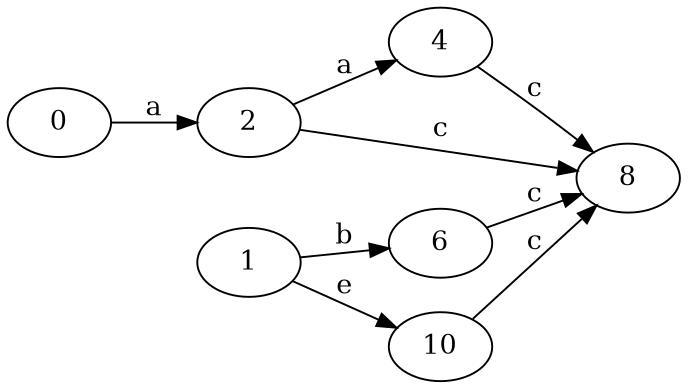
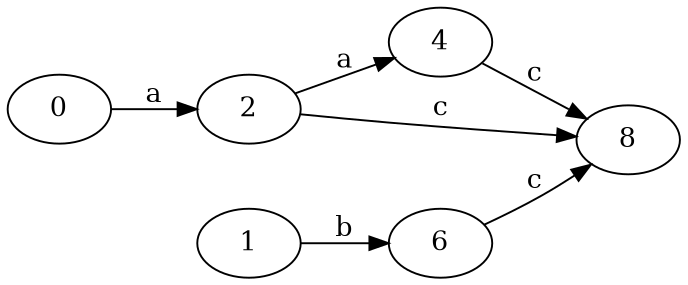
  strict digraph {
    rankdir=LR
    0
    2
    4
    8
    6
    1
-   10
    0 -> 2 [label=a]
    2 -> 4 [label=a]
    2 -> 8 [label=c]
    4 -> 8 [label=c]
    6 -> 8 [label=c]
    1 -> 6 [label=b]
-   1 -> 10 [label=e]
-   10 -> 8 [label=c]
  }
